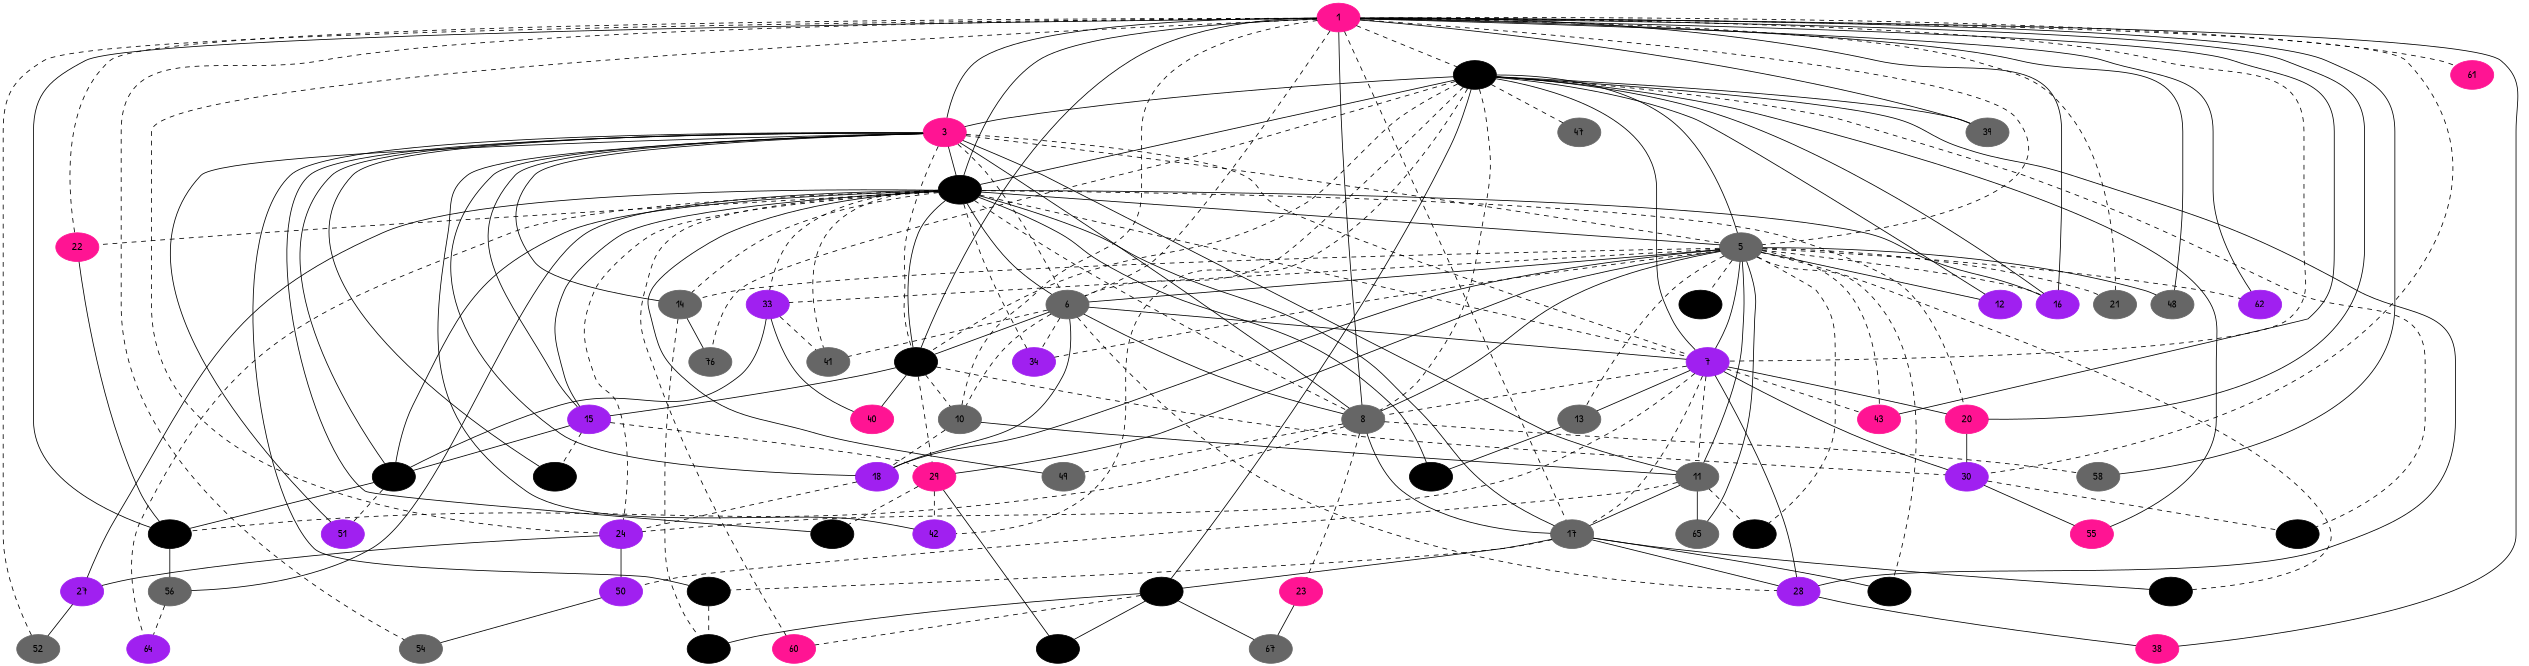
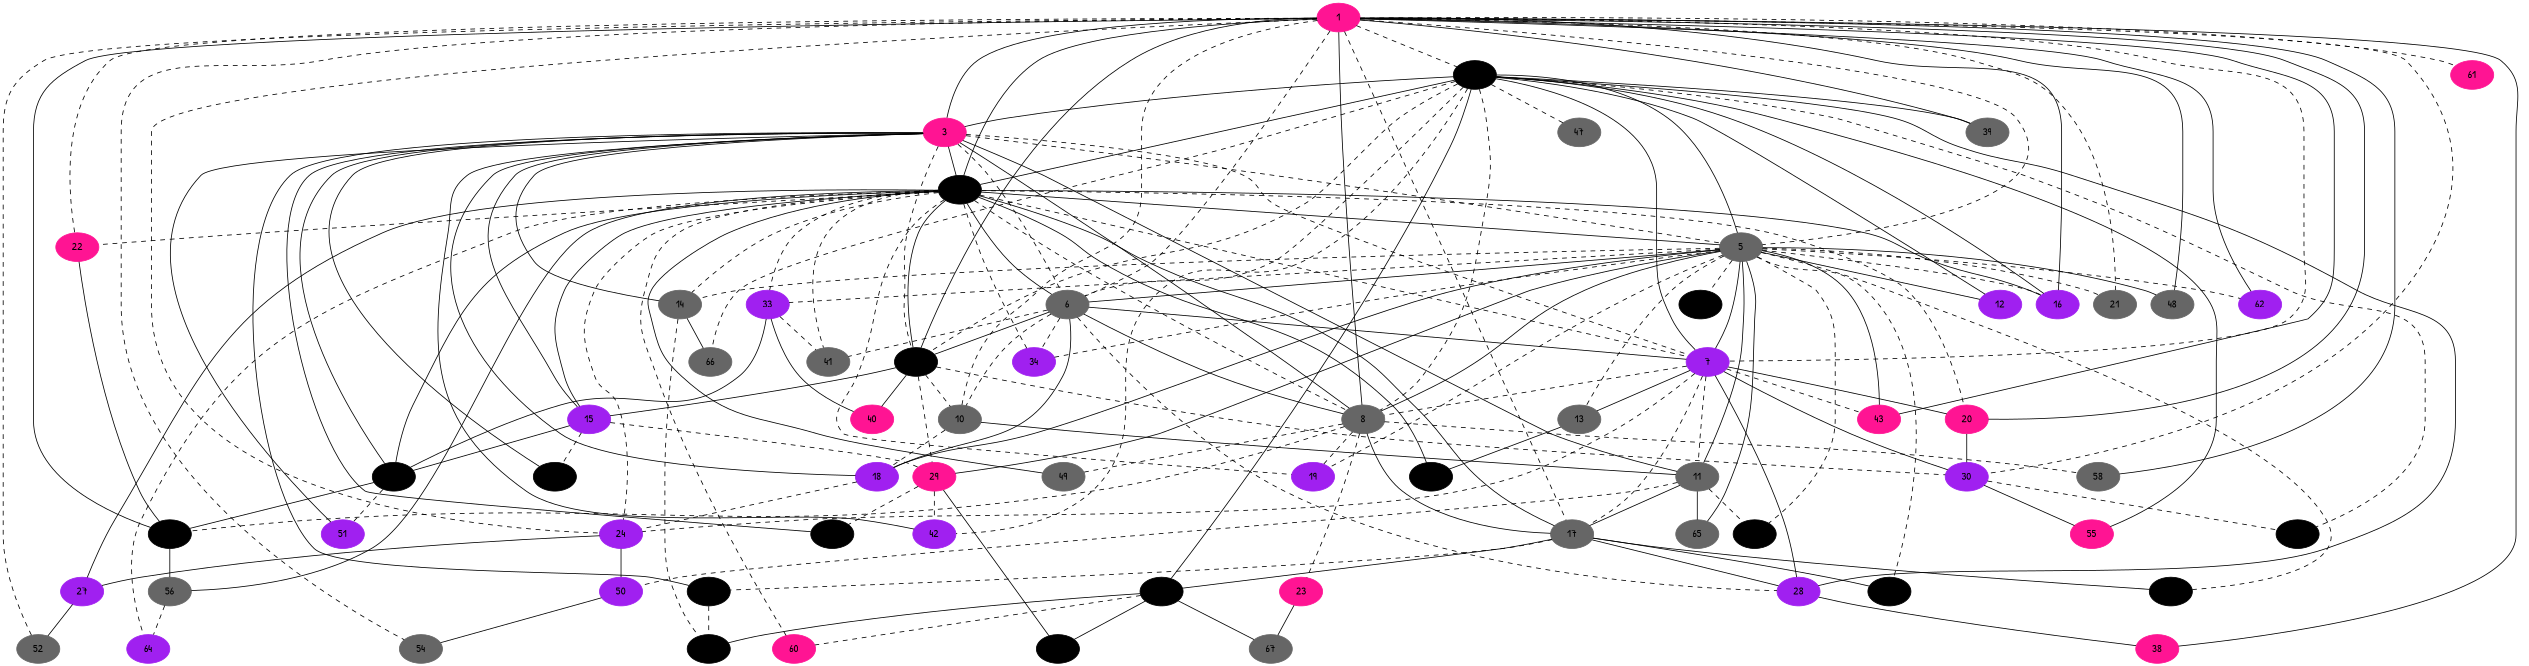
  graph {
    fontname="Patrick Hand"
    node [color=gray40 fontname="Patrick Hand" style=filled]
    edge [fontname="Patrick Hand" style=solid weight=1.0]
    1 [color=deeppink]
    2 [color=black]
    3 [color=deeppink]
    4 [color=black]
    5
    6
    7 [color=purple]
    8
    9 [color=black]
    10
    16 [color=purple]
    17
    20 [color=deeppink]
    21
    22 [color=deeppink]
    24 [color=purple]
    30 [color=purple]
    38 [color=deeppink]
    39
    43 [color=deeppink]
    44 [color=black]
    48
    52
    54
    58
    61 [color=deeppink]
    62 [color=purple]
    12 [color=purple]
    28 [color=purple]
    37 [color=black]
    42 [color=purple]
    47
    55 [color=deeppink]
    63 [color=black]
-   66 [label=76]
+   66
    11
    14
    15 [color=purple]
    18 [color=purple]
    25 [color=black]
    36 [color=black]
    45 [color=black]
    51 [color=purple]
    57 [color=black]
+   19 [color=purple]
    26 [color=black]
    27 [color=purple]
    33 [color=purple]
    34 [color=purple]
    41
    49
    56
    60 [color=deeppink]
    64 [color=purple]
    13
    29 [color=deeppink]
    31 [color=black]
    32 [color=black]
    35 [color=black]
    46 [color=black]
    65
    23 [color=deeppink]
    40 [color=deeppink]
    50 [color=purple]
    53 [color=black]
    67
    59 [color=black]
    1 -- 2 [style=dashed weight=2.0]
    1 -- 3 [weight=2.0]
    1 -- 4 [weight=2.0]
    1 -- 5 [style=dashed weight=2.0]
    1 -- 6 [style=dashed weight=2.0]
    1 -- 7 [style=dashed]
    1 -- 8 [weight=2.0]
    1 -- 9 [weight=3.0]
    1 -- 10 [style=dashed]
    1 -- 16
    1 -- 17 [style=dashed]
    1 -- 20
    1 -- 21 [style=dashed]
    1 -- 22 [style=dashed]
    1 -- 24 [style=dashed]
    1 -- 30 [style=dashed]
    1 -- 38
    1 -- 39
    1 -- 43
    1 -- 44
    1 -- 48
    1 -- 52 [style=dashed]
    1 -- 54 [style=dashed]
    1 -- 58
    1 -- 61 [style=dashed]
    1 -- 62
    2 -- 3 [weight=2.0]
    2 -- 4 [weight=4.0]
    2 -- 5 [weight=2.0]
    2 -- 6 [style=dashed weight=2.0]
    2 -- 7 [weight=3.0]
    2 -- 8 [style=dashed weight=2.0]
    2 -- 9 [style=dashed weight=2.0]
    2 -- 16
    2 -- 39
    2 -- 12
    2 -- 28
    2 -- 37
    2 -- 42 [style=dashed]
    2 -- 47 [style=dashed]
    2 -- 55
    2 -- 63 [style=dashed]
    2 -- 66 [style=dashed]
    3 -- 4 [weight=2.0]
    3 -- 5 [style=dashed weight=2.0]
    3 -- 6 [style=dashed weight=2.0]
    3 -- 7 [style=dashed]
    3 -- 8
    3 -- 9 [style=dashed]
    3 -- 42
    3 -- 11
    3 -- 14
    3 -- 15
    3 -- 18
    3 -- 25
    3 -- 36
    3 -- 45
    3 -- 51
    3 -- 57
    4 -- 5 [weight=2.0]
    4 -- 6 [weight=3.0]
    4 -- 7 [style=dashed weight=3.0]
    4 -- 8 [style=dashed weight=2.0]
    4 -- 9
    4 -- 16
    4 -- 17
    4 -- 20 [style=dashed weight=2.0]
    4 -- 22 [style=dashed]
    4 -- 24 [style=dashed]
    4 -- 14 [style=dashed]
    4 -- 15 [weight=2.0]
    4 -- 36 [weight=3.0]
+   4 -- 19 [style=dashed]
    4 -- 26
    4 -- 27
    4 -- 33 [style=dashed]
    4 -- 34 [style=dashed]
    4 -- 41 [style=dashed]
    4 -- 49
    4 -- 56
    4 -- 60 [style=dashed]
    4 -- 64 [style=dashed]
    5 -- 6
    5 -- 7 [weight=5.0]
    5 -- 8 [weight=2.0]
    5 -- 16 [style=dashed]
    5 -- 21 [style=dashed]
-   5 -- 43 [style=dashed]
+   5 -- 43
    5 -- 48
    5 -- 62 [style=dashed]
    5 -- 12
    5 -- 11
    5 -- 14 [style=dashed weight=2.0]
    5 -- 18
+   5 -- 19 [style=dashed]
    5 -- 33 [style=dashed]
    5 -- 34 [style=dashed]
    5 -- 13 [style=dashed]
    5 -- 29
    5 -- 31 [style=dashed]
    5 -- 32 [style=dashed]
    5 -- 35 [style=dashed]
    5 -- 46 [style=dashed]
    5 -- 65
    6 -- 7
    6 -- 8
    6 -- 9
    6 -- 10 [style=dashed]
    6 -- 28 [style=dashed]
    6 -- 18
    6 -- 34 [style=dashed]
    6 -- 41 [style=dashed weight=2.0]
    7 -- 8 [style=dashed weight=2.0]
    7 -- 17 [style=dashed]
    7 -- 20 [weight=2.0]
    7 -- 24 [style=dashed]
    7 -- 30 [weight=4.0]
    7 -- 43 [style=dashed]
    7 -- 28
    7 -- 11 [style=dashed]
    7 -- 13
    8 -- 17
    8 -- 44 [style=dashed]
    8 -- 58 [style=dashed]
+   8 -- 19 [style=dashed]
    8 -- 49 [style=dashed]
    8 -- 23 [style=dashed]
    9 -- 10 [style=dashed weight=8.0]
    9 -- 30 [style=dashed]
    9 -- 15 [weight=3.0]
    9 -- 29 [style=dashed]
    9 -- 40
    10 -- 11
    10 -- 18 [style=dashed]
    17 -- 28
    17 -- 37
    17 -- 25 [style=dashed]
    17 -- 31
    17 -- 46
    20 -- 30
    22 -- 44
    24 -- 27
    24 -- 50
    30 -- 55
    30 -- 63 [style=dashed]
    44 -- 56
    28 -- 38
    37 -- 60 [style=dashed]
    37 -- 53
    37 -- 67
    37 -- 59
    11 -- 17
    11 -- 35 [style=dashed]
    11 -- 65
    11 -- 50 [style=dashed]
    14 -- 66
    14 -- 53 [style=dashed]
    15 -- 36
    15 -- 45 [style=dashed]
    15 -- 29 [style=dashed]
    18 -- 24 [style=dashed]
    25 -- 53 [style=dashed]
    36 -- 44
    36 -- 51 [style=dashed]
    27 -- 52
    33 -- 36
    33 -- 41 [style=dashed]
    33 -- 40
    56 -- 64 [style=dashed]
    13 -- 26
    29 -- 42 [style=dashed]
    29 -- 57 [style=dashed]
    29 -- 59
    23 -- 67
    50 -- 54
  }
